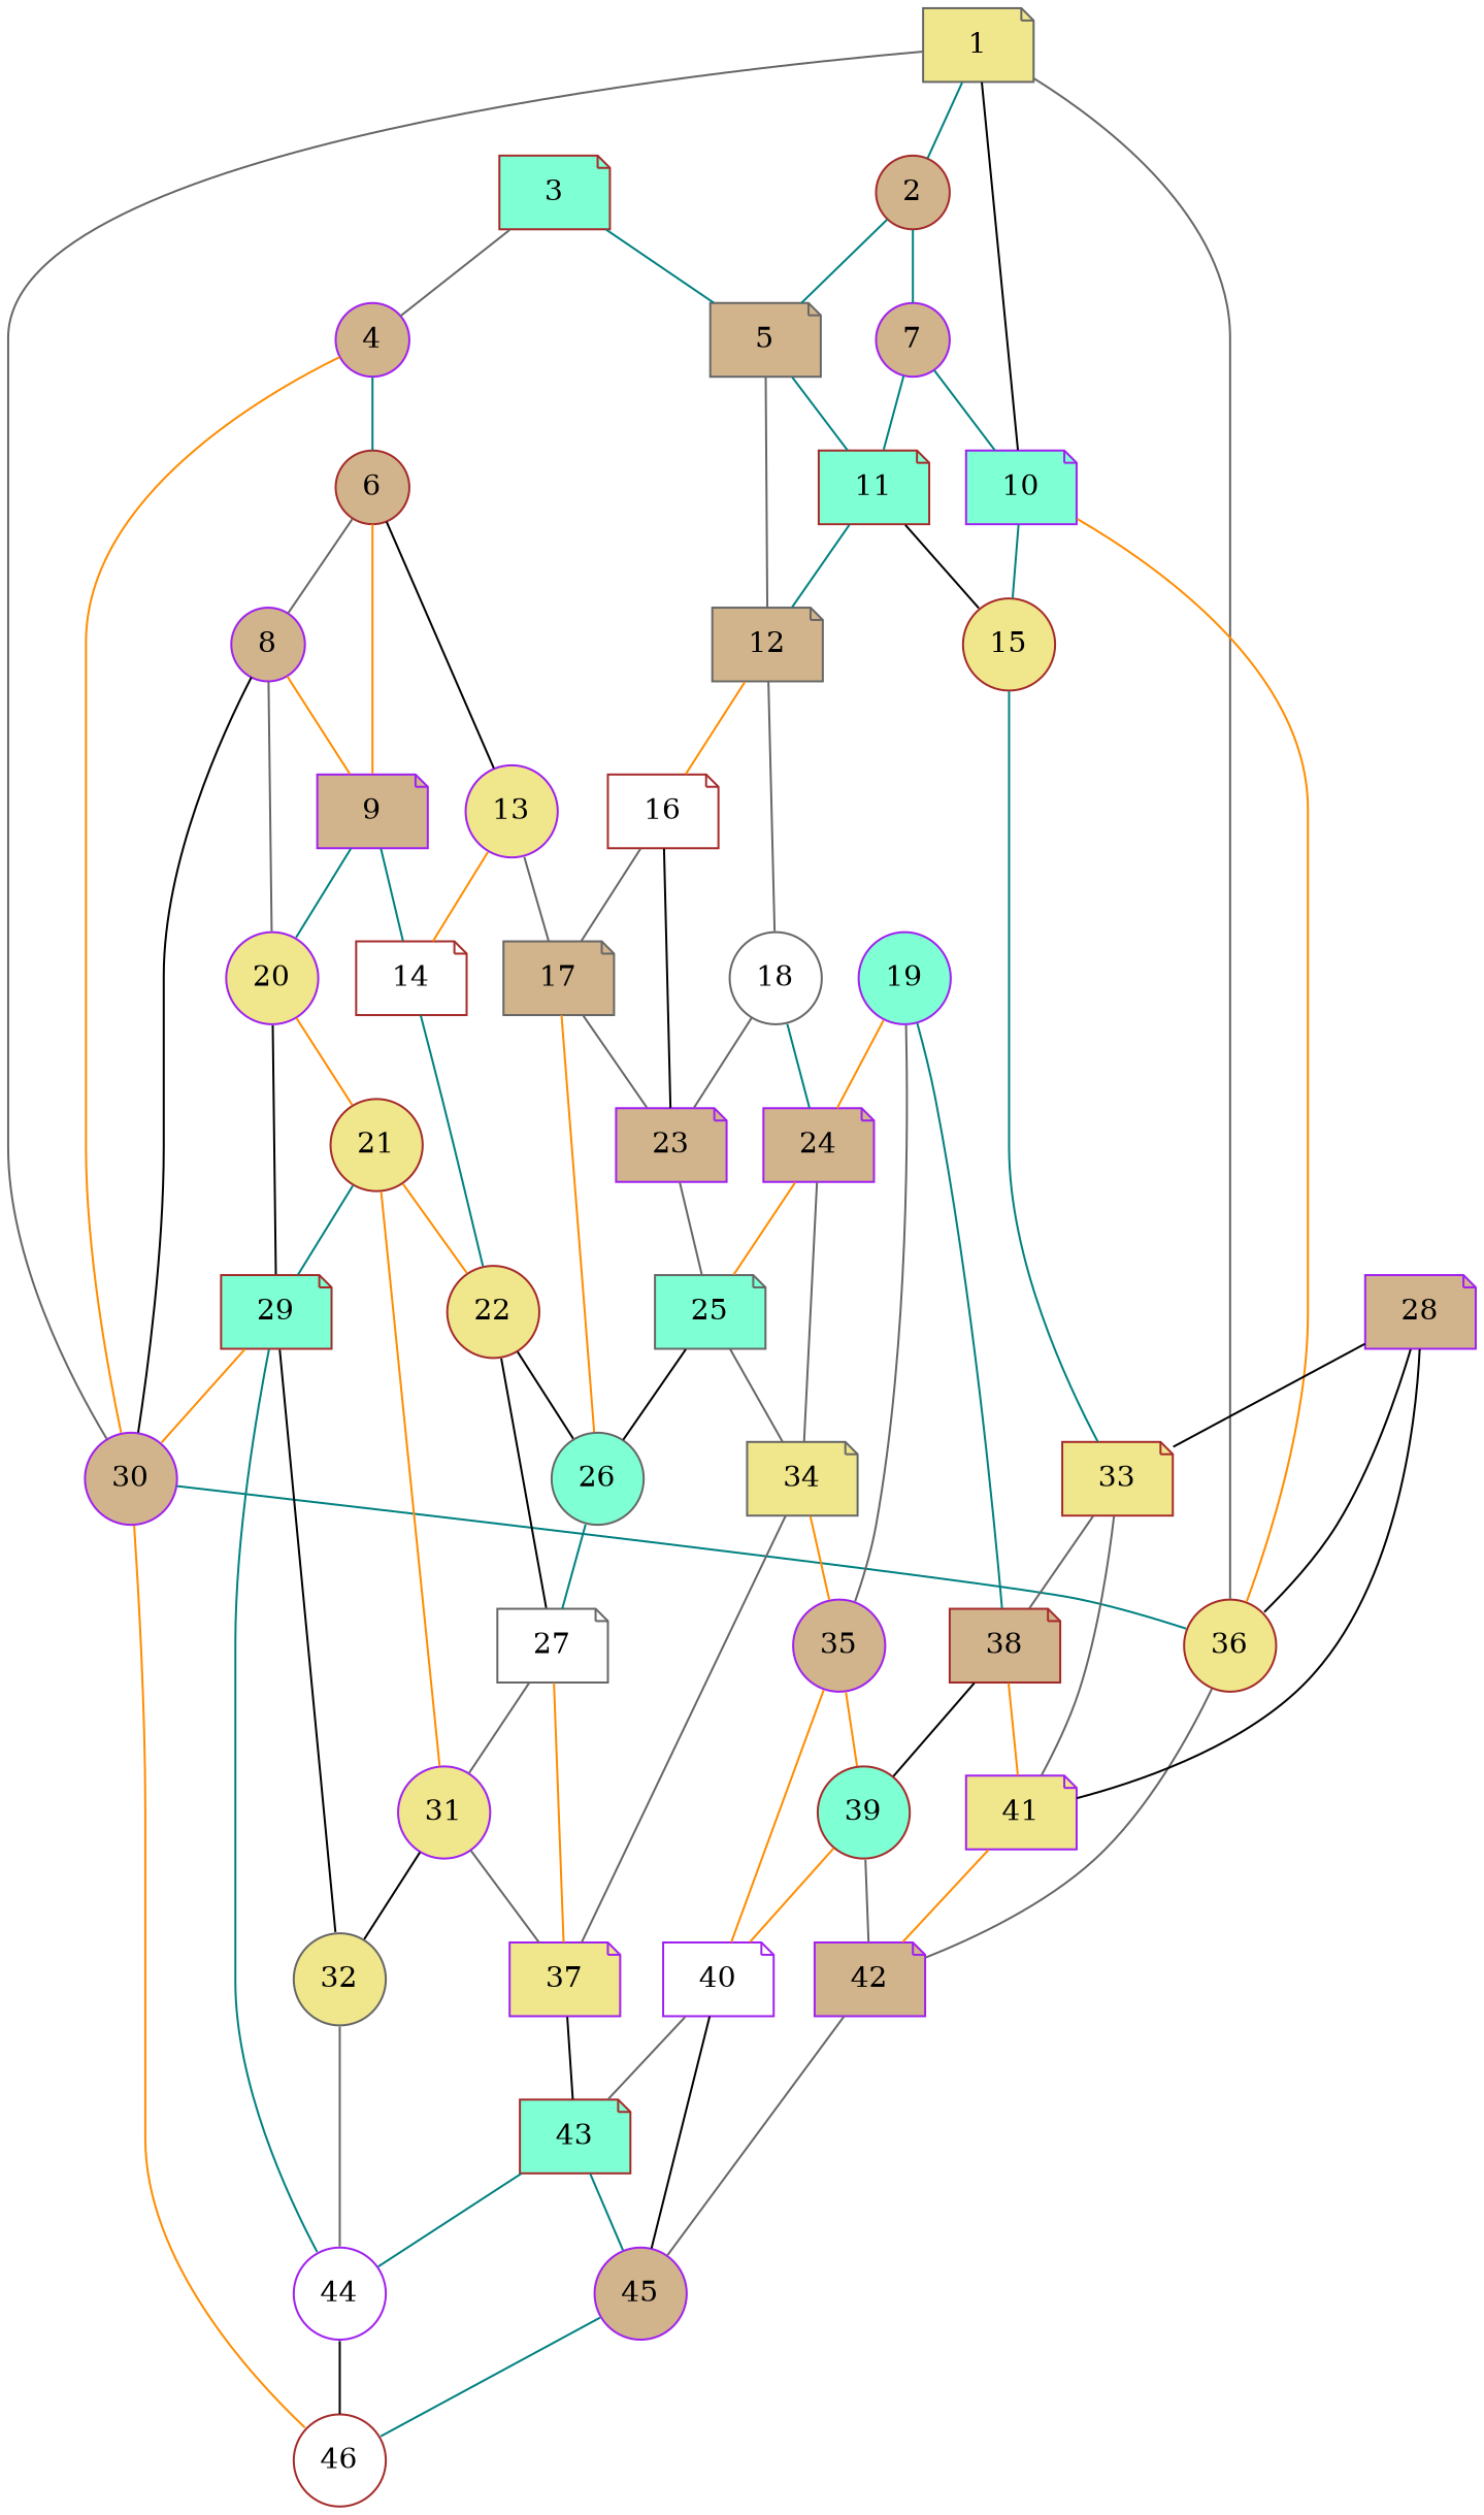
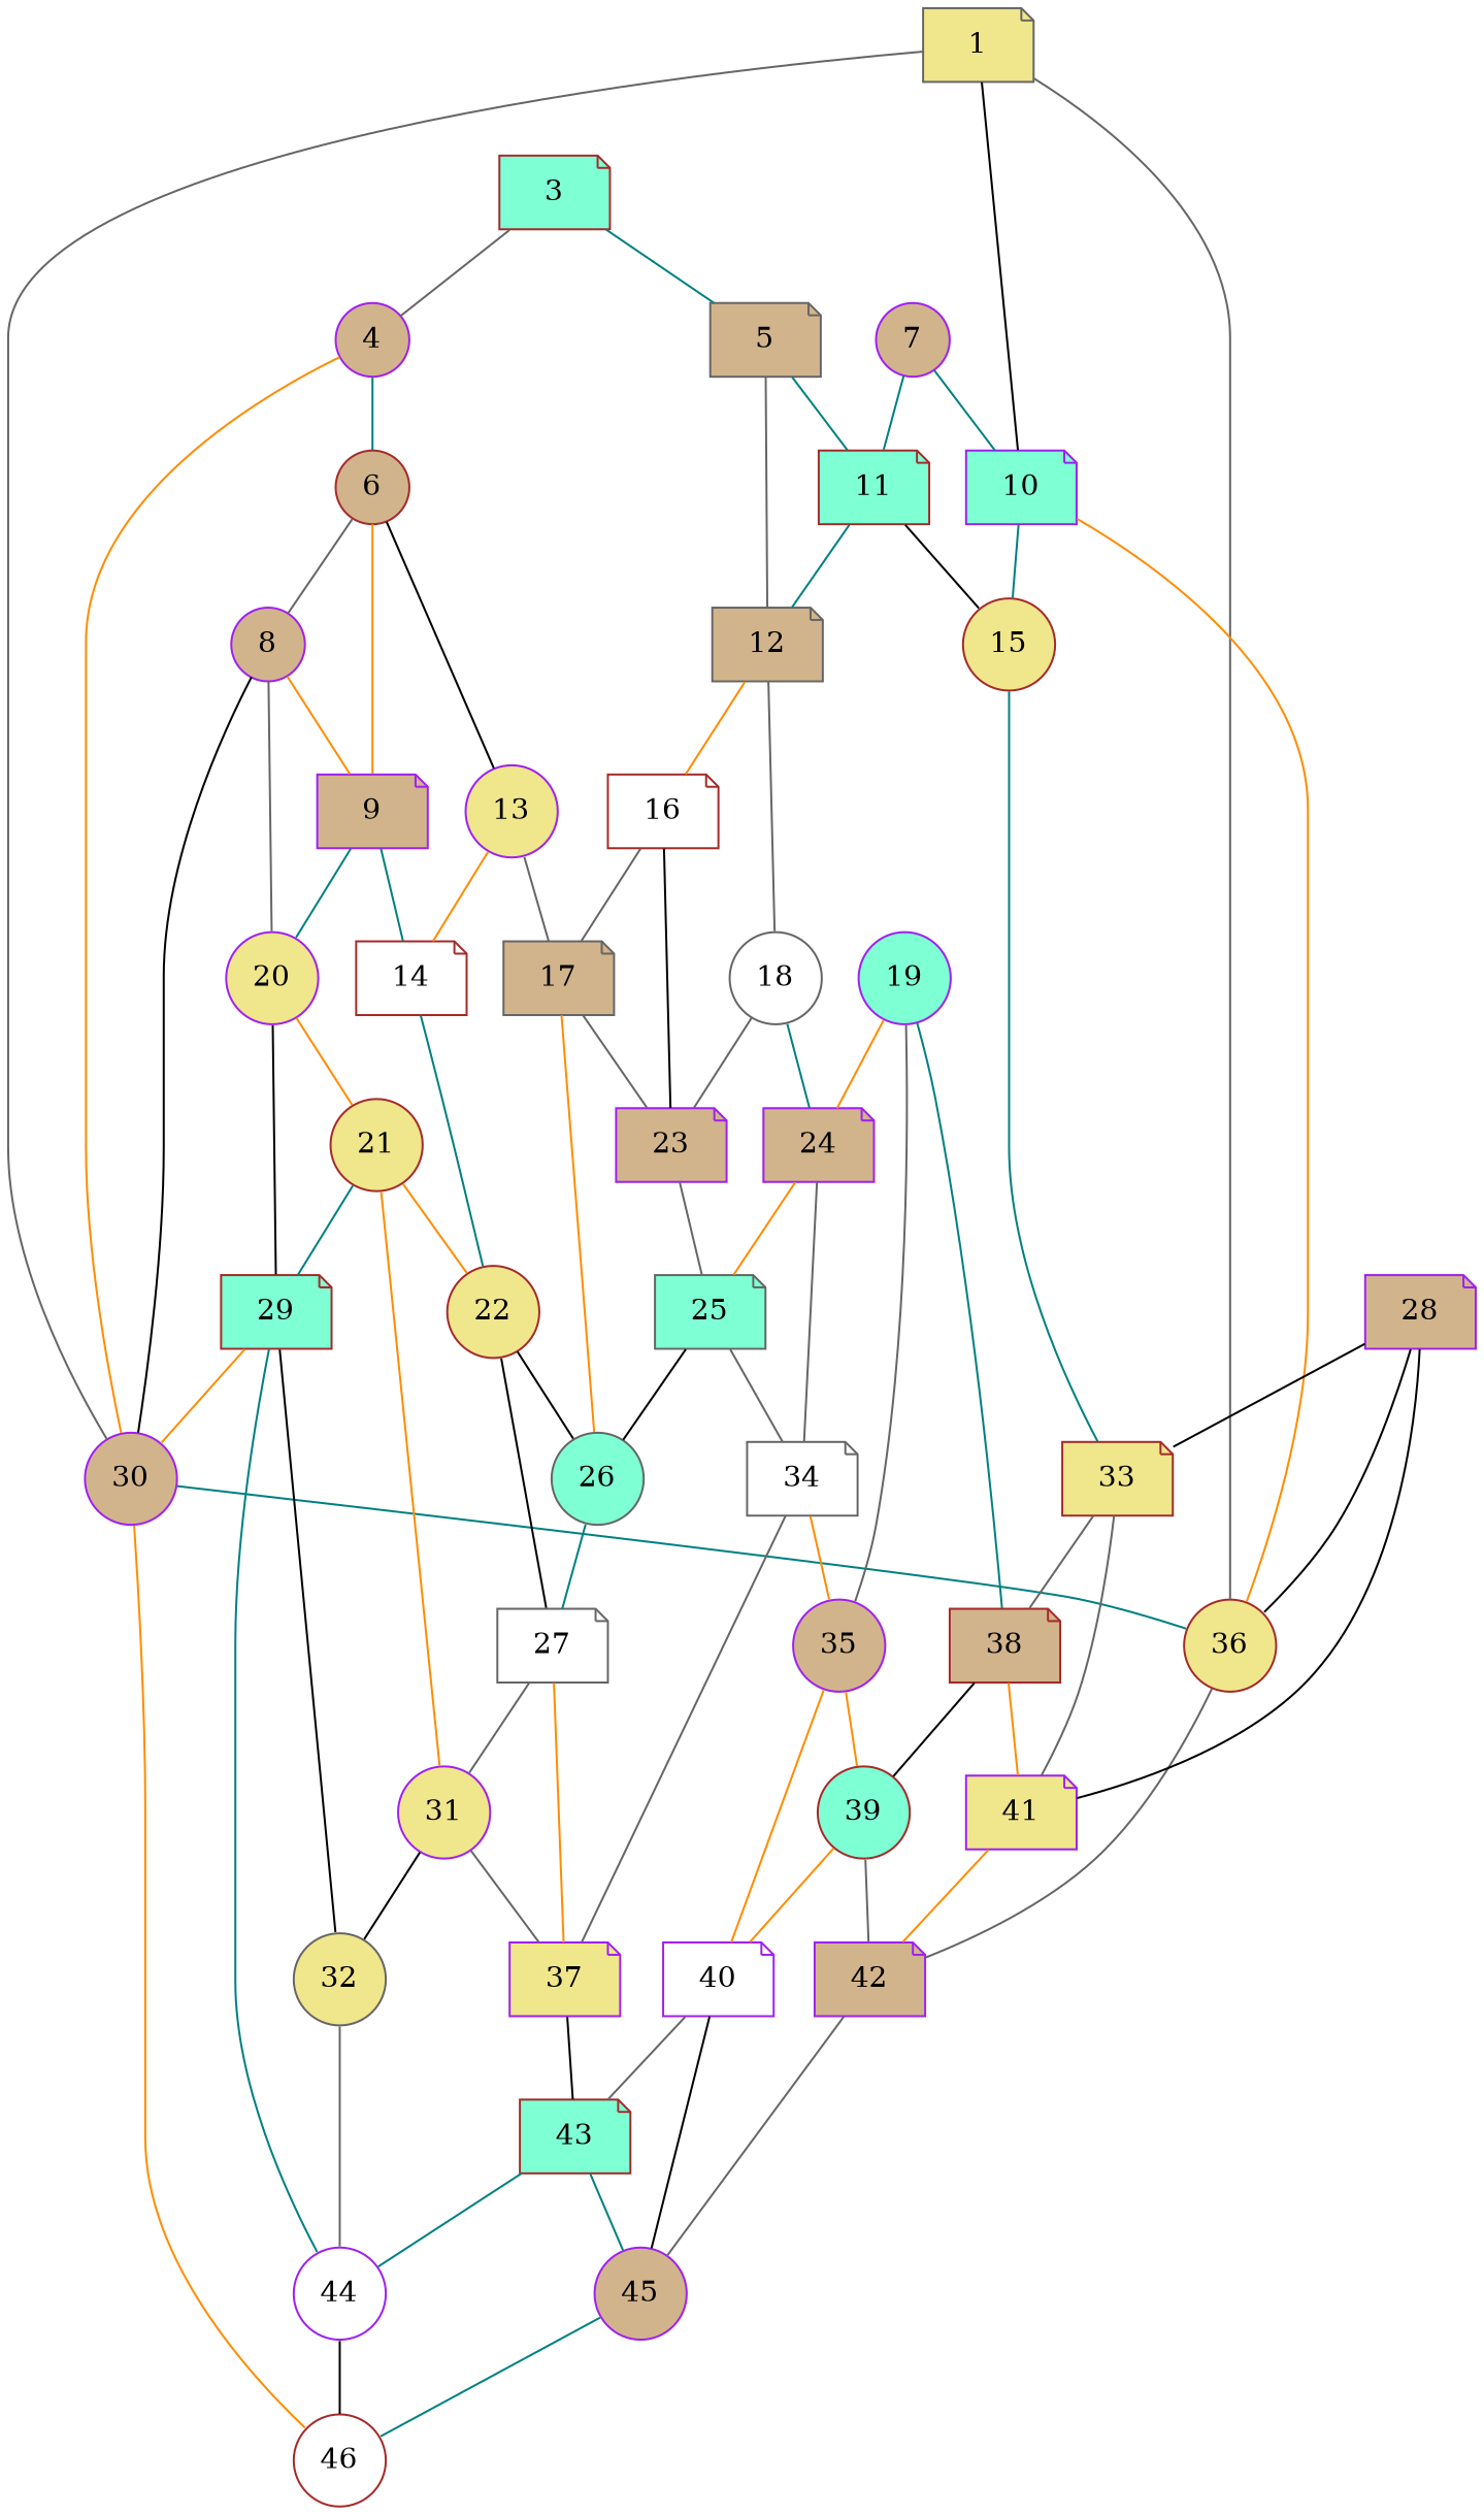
  graph {
    node [color=purple fillcolor=tan shape=note style=filled]
    edge [color=gray40 weight=1.0]
    1 [color=gray40 fillcolor=khaki]
-   2 [color=brown shape=circle]
    10 [fillcolor=aquamarine]
    30 [shape=circle]
    36 [color=brown fillcolor=khaki shape=circle]
    7 [shape=circle]
    5 [color=gray40]
    11 [color=brown fillcolor=aquamarine]
    15 [color=brown fillcolor=khaki shape=circle]
    46 [color=brown fillcolor=white shape=circle]
    42
    12 [color=gray40]
    3 [color=brown fillcolor=aquamarine]
    4 [shape=circle]
    6 [color=brown shape=circle]
    8 [shape=circle]
    9
    13 [fillcolor=khaki shape=circle]
    16 [color=brown fillcolor=white]
    18 [color=gray40 fillcolor=white shape=circle]
    20 [fillcolor=khaki shape=circle]
    14 [color=brown fillcolor=white]
    17 [color=gray40]
    21 [color=brown fillcolor=khaki shape=circle]
    29 [color=brown fillcolor=aquamarine]
    22 [color=brown fillcolor=khaki shape=circle]
    33 [color=brown fillcolor=khaki]
    23
    24
    26 [color=gray40 fillcolor=aquamarine shape=circle]
    27 [color=gray40 fillcolor=white]
    38 [color=brown]
    41 [fillcolor=khaki]
    25 [color=gray40 fillcolor=aquamarine]
-   34 [color=gray40 fillcolor=khaki]
+   34 [color=gray40 fillcolor=white]
    19 [fillcolor=aquamarine shape=circle]
    35 [shape=circle]
    39 [color=brown fillcolor=aquamarine shape=circle]
    40 [fillcolor=white]
    31 [fillcolor=khaki shape=circle]
    32 [color=gray40 fillcolor=khaki shape=circle]
    44 [fillcolor=white shape=circle]
    37 [fillcolor=khaki]
    43 [color=brown fillcolor=aquamarine]
    28
    45 [shape=circle]
-   1 -- 2 [color=teal]
    1 -- 10 [color=black]
    1 -- 30
    1 -- 36
-   2 -- 7 [color=teal]
-   2 -- 5 [color=teal]
    10 -- 36 [color=darkorange]
    10 -- 15 [color=teal]
    30 -- 36 [color=teal]
    30 -- 46 [color=darkorange]
    36 -- 42
    7 -- 10 [color=teal]
    7 -- 11 [color=teal]
    5 -- 11 [color=teal]
    5 -- 12
    11 -- 15 [color=black]
    11 -- 12 [color=teal]
    15 -- 33 [color=teal]
    42 -- 45
    12 -- 16 [color=darkorange]
    12 -- 18
    3 -- 5 [color=teal]
    3 -- 4
    4 -- 30 [color=darkorange]
    4 -- 6 [color=teal]
    6 -- 8
    6 -- 9 [color=darkorange]
    6 -- 13 [color=black]
    8 -- 30 [color=black]
    8 -- 9 [color=darkorange]
    8 -- 20
    9 -- 20 [color=teal]
    9 -- 14 [color=teal]
    13 -- 14 [color=darkorange]
    13 -- 17
    16 -- 17
    16 -- 23 [color=black]
    18 -- 23
    18 -- 24 [color=teal]
    20 -- 21 [color=darkorange]
    20 -- 29 [color=black]
    14 -- 22 [color=teal]
    17 -- 23
    17 -- 26 [color=darkorange]
    21 -- 29 [color=teal]
    21 -- 22 [color=darkorange]
    21 -- 31 [color=darkorange]
    29 -- 30 [color=darkorange]
    29 -- 32 [color=black weight=2.0]
    29 -- 44 [color=teal]
    22 -- 26 [color=black]
    22 -- 27 [color=black]
    33 -- 38
    33 -- 41
    23 -- 25
    24 -- 25 [color=darkorange]
    24 -- 34
    26 -- 27 [color=teal]
    27 -- 31
    27 -- 37 [color=darkorange]
    38 -- 41 [color=darkorange]
    38 -- 39 [color=black]
    41 -- 42 [color=darkorange]
    25 -- 26 [color=black]
    25 -- 34
    34 -- 35 [color=darkorange]
    34 -- 37
    19 -- 24 [color=darkorange]
    19 -- 38 [color=teal]
    19 -- 35
    35 -- 39 [color=darkorange]
    35 -- 40 [color=darkorange]
    39 -- 42
    39 -- 40 [color=darkorange]
    40 -- 43
    40 -- 45 [color=black]
    31 -- 32 [color=black]
    31 -- 37
    32 -- 44
    44 -- 46 [color=black]
    37 -- 43 [color=black]
    43 -- 44 [color=teal]
    43 -- 45 [color=teal]
    28 -- 36 [color=black]
    28 -- 33 [color=black]
    28 -- 41 [color=black]
    45 -- 46 [color=teal]
  }
